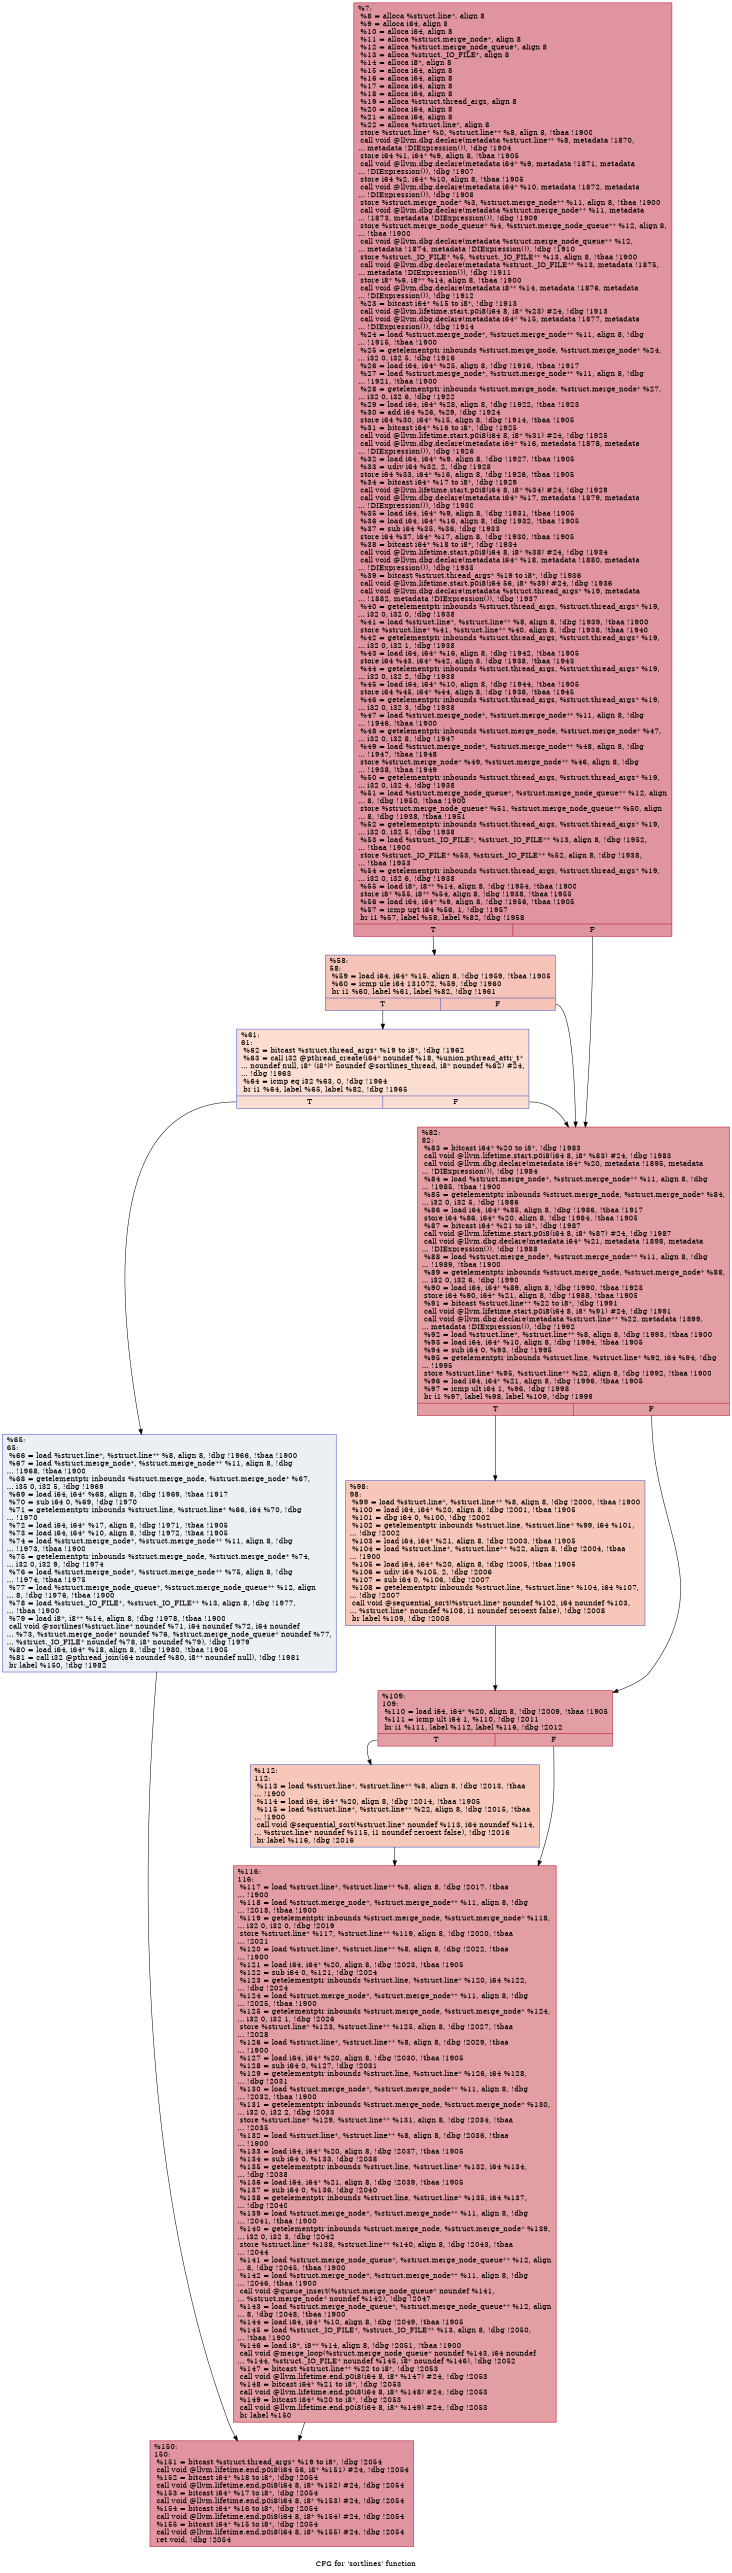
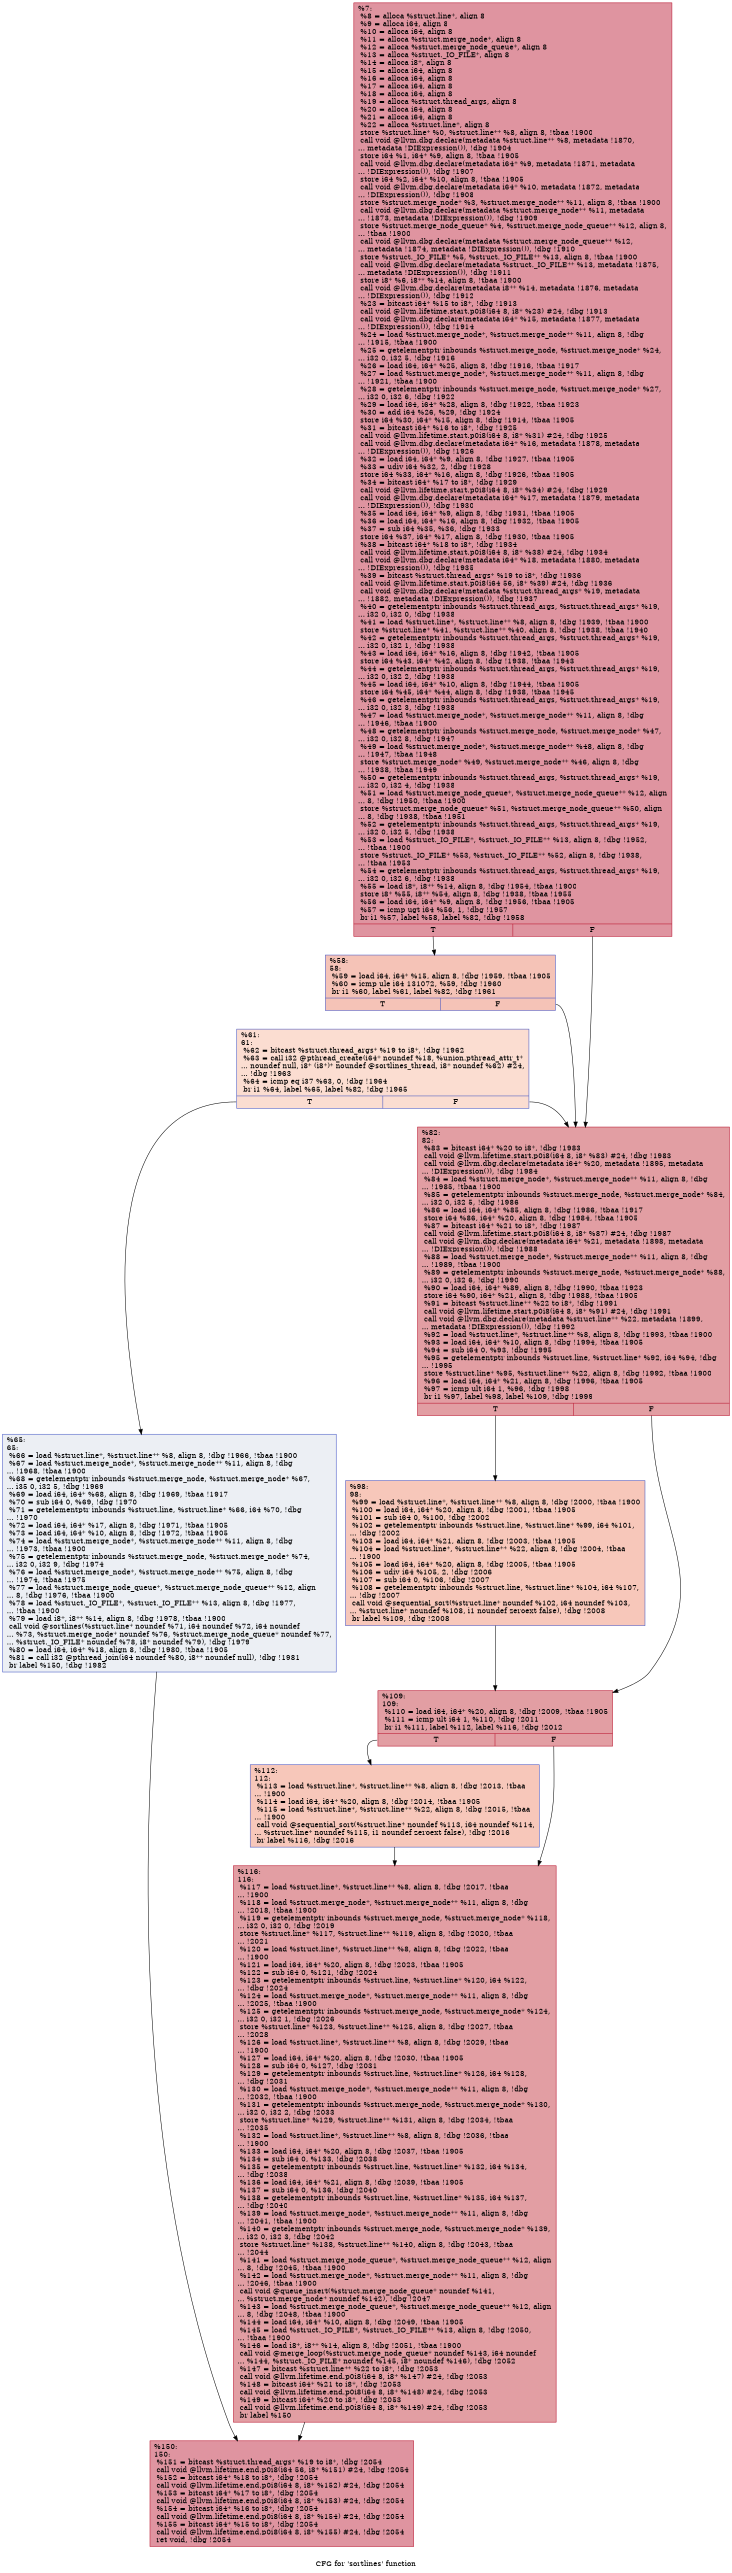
  digraph {
    label="CFG for 'sortlines' function"
    node [color="#b70d28ff" fillcolor="#be242e70" shape=record style=filled]
    edge [tailport=s0]
    n1 [fillcolor="#b70d2870" label="{%7:\l  %8 = alloca %struct.line*, align 8\l  %9 = alloca i64, align 8\l  %10 = alloca i64, align 8\l  %11 = alloca %struct.merge_node*, align 8\l  %12 = alloca %struct.merge_node_queue*, align 8\l  %13 = alloca %struct._IO_FILE*, align 8\l  %14 = alloca i8*, align 8\l  %15 = alloca i64, align 8\l  %16 = alloca i64, align 8\l  %17 = alloca i64, align 8\l  %18 = alloca i64, align 8\l  %19 = alloca %struct.thread_args, align 8\l  %20 = alloca i64, align 8\l  %21 = alloca i64, align 8\l  %22 = alloca %struct.line*, align 8\l  store %struct.line* %0, %struct.line** %8, align 8, !tbaa !1900\l  call void @llvm.dbg.declare(metadata %struct.line** %8, metadata !1870,\l... metadata !DIExpression()), !dbg !1904\l  store i64 %1, i64* %9, align 8, !tbaa !1905\l  call void @llvm.dbg.declare(metadata i64* %9, metadata !1871, metadata\l... !DIExpression()), !dbg !1907\l  store i64 %2, i64* %10, align 8, !tbaa !1905\l  call void @llvm.dbg.declare(metadata i64* %10, metadata !1872, metadata\l... !DIExpression()), !dbg !1908\l  store %struct.merge_node* %3, %struct.merge_node** %11, align 8, !tbaa !1900\l  call void @llvm.dbg.declare(metadata %struct.merge_node** %11, metadata\l... !1873, metadata !DIExpression()), !dbg !1909\l  store %struct.merge_node_queue* %4, %struct.merge_node_queue** %12, align 8,\l... !tbaa !1900\l  call void @llvm.dbg.declare(metadata %struct.merge_node_queue** %12,\l... metadata !1874, metadata !DIExpression()), !dbg !1910\l  store %struct._IO_FILE* %5, %struct._IO_FILE** %13, align 8, !tbaa !1900\l  call void @llvm.dbg.declare(metadata %struct._IO_FILE** %13, metadata !1875,\l... metadata !DIExpression()), !dbg !1911\l  store i8* %6, i8** %14, align 8, !tbaa !1900\l  call void @llvm.dbg.declare(metadata i8** %14, metadata !1876, metadata\l... !DIExpression()), !dbg !1912\l  %23 = bitcast i64* %15 to i8*, !dbg !1913\l  call void @llvm.lifetime.start.p0i8(i64 8, i8* %23) #24, !dbg !1913\l  call void @llvm.dbg.declare(metadata i64* %15, metadata !1877, metadata\l... !DIExpression()), !dbg !1914\l  %24 = load %struct.merge_node*, %struct.merge_node** %11, align 8, !dbg\l... !1915, !tbaa !1900\l  %25 = getelementptr inbounds %struct.merge_node, %struct.merge_node* %24,\l... i32 0, i32 5, !dbg !1916\l  %26 = load i64, i64* %25, align 8, !dbg !1916, !tbaa !1917\l  %27 = load %struct.merge_node*, %struct.merge_node** %11, align 8, !dbg\l... !1921, !tbaa !1900\l  %28 = getelementptr inbounds %struct.merge_node, %struct.merge_node* %27,\l... i32 0, i32 6, !dbg !1922\l  %29 = load i64, i64* %28, align 8, !dbg !1922, !tbaa !1923\l  %30 = add i64 %26, %29, !dbg !1924\l  store i64 %30, i64* %15, align 8, !dbg !1914, !tbaa !1905\l  %31 = bitcast i64* %16 to i8*, !dbg !1925\l  call void @llvm.lifetime.start.p0i8(i64 8, i8* %31) #24, !dbg !1925\l  call void @llvm.dbg.declare(metadata i64* %16, metadata !1878, metadata\l... !DIExpression()), !dbg !1926\l  %32 = load i64, i64* %9, align 8, !dbg !1927, !tbaa !1905\l  %33 = udiv i64 %32, 2, !dbg !1928\l  store i64 %33, i64* %16, align 8, !dbg !1926, !tbaa !1905\l  %34 = bitcast i64* %17 to i8*, !dbg !1929\l  call void @llvm.lifetime.start.p0i8(i64 8, i8* %34) #24, !dbg !1929\l  call void @llvm.dbg.declare(metadata i64* %17, metadata !1879, metadata\l... !DIExpression()), !dbg !1930\l  %35 = load i64, i64* %9, align 8, !dbg !1931, !tbaa !1905\l  %36 = load i64, i64* %16, align 8, !dbg !1932, !tbaa !1905\l  %37 = sub i64 %35, %36, !dbg !1933\l  store i64 %37, i64* %17, align 8, !dbg !1930, !tbaa !1905\l  %38 = bitcast i64* %18 to i8*, !dbg !1934\l  call void @llvm.lifetime.start.p0i8(i64 8, i8* %38) #24, !dbg !1934\l  call void @llvm.dbg.declare(metadata i64* %18, metadata !1880, metadata\l... !DIExpression()), !dbg !1935\l  %39 = bitcast %struct.thread_args* %19 to i8*, !dbg !1936\l  call void @llvm.lifetime.start.p0i8(i64 56, i8* %39) #24, !dbg !1936\l  call void @llvm.dbg.declare(metadata %struct.thread_args* %19, metadata\l... !1882, metadata !DIExpression()), !dbg !1937\l  %40 = getelementptr inbounds %struct.thread_args, %struct.thread_args* %19,\l... i32 0, i32 0, !dbg !1938\l  %41 = load %struct.line*, %struct.line** %8, align 8, !dbg !1939, !tbaa !1900\l  store %struct.line* %41, %struct.line** %40, align 8, !dbg !1938, !tbaa !1940\l  %42 = getelementptr inbounds %struct.thread_args, %struct.thread_args* %19,\l... i32 0, i32 1, !dbg !1938\l  %43 = load i64, i64* %16, align 8, !dbg !1942, !tbaa !1905\l  store i64 %43, i64* %42, align 8, !dbg !1938, !tbaa !1943\l  %44 = getelementptr inbounds %struct.thread_args, %struct.thread_args* %19,\l... i32 0, i32 2, !dbg !1938\l  %45 = load i64, i64* %10, align 8, !dbg !1944, !tbaa !1905\l  store i64 %45, i64* %44, align 8, !dbg !1938, !tbaa !1945\l  %46 = getelementptr inbounds %struct.thread_args, %struct.thread_args* %19,\l... i32 0, i32 3, !dbg !1938\l  %47 = load %struct.merge_node*, %struct.merge_node** %11, align 8, !dbg\l... !1946, !tbaa !1900\l  %48 = getelementptr inbounds %struct.merge_node, %struct.merge_node* %47,\l... i32 0, i32 8, !dbg !1947\l  %49 = load %struct.merge_node*, %struct.merge_node** %48, align 8, !dbg\l... !1947, !tbaa !1948\l  store %struct.merge_node* %49, %struct.merge_node** %46, align 8, !dbg\l... !1938, !tbaa !1949\l  %50 = getelementptr inbounds %struct.thread_args, %struct.thread_args* %19,\l... i32 0, i32 4, !dbg !1938\l  %51 = load %struct.merge_node_queue*, %struct.merge_node_queue** %12, align\l... 8, !dbg !1950, !tbaa !1900\l  store %struct.merge_node_queue* %51, %struct.merge_node_queue** %50, align\l... 8, !dbg !1938, !tbaa !1951\l  %52 = getelementptr inbounds %struct.thread_args, %struct.thread_args* %19,\l... i32 0, i32 5, !dbg !1938\l  %53 = load %struct._IO_FILE*, %struct._IO_FILE** %13, align 8, !dbg !1952,\l... !tbaa !1900\l  store %struct._IO_FILE* %53, %struct._IO_FILE** %52, align 8, !dbg !1938,\l... !tbaa !1953\l  %54 = getelementptr inbounds %struct.thread_args, %struct.thread_args* %19,\l... i32 0, i32 6, !dbg !1938\l  %55 = load i8*, i8** %14, align 8, !dbg !1954, !tbaa !1900\l  store i8* %55, i8** %54, align 8, !dbg !1938, !tbaa !1955\l  %56 = load i64, i64* %9, align 8, !dbg !1956, !tbaa !1905\l  %57 = icmp ugt i64 %56, 1, !dbg !1957\l  br i1 %57, label %58, label %82, !dbg !1958\l|{<s0>T|<s1>F}}"]
    n2 [color="#3d50c3ff" fillcolor="#e8765c70" label="{%58:\l58:                                               \l  %59 = load i64, i64* %15, align 8, !dbg !1959, !tbaa !1905\l  %60 = icmp ule i64 131072, %59, !dbg !1960\l  br i1 %60, label %61, label %82, !dbg !1961\l|{<s0>T|<s1>F}}"]
    n3 [label="{%82:\l82:                                               \l  %83 = bitcast i64* %20 to i8*, !dbg !1983\l  call void @llvm.lifetime.start.p0i8(i64 8, i8* %83) #24, !dbg !1983\l  call void @llvm.dbg.declare(metadata i64* %20, metadata !1895, metadata\l... !DIExpression()), !dbg !1984\l  %84 = load %struct.merge_node*, %struct.merge_node** %11, align 8, !dbg\l... !1985, !tbaa !1900\l  %85 = getelementptr inbounds %struct.merge_node, %struct.merge_node* %84,\l... i32 0, i32 5, !dbg !1986\l  %86 = load i64, i64* %85, align 8, !dbg !1986, !tbaa !1917\l  store i64 %86, i64* %20, align 8, !dbg !1984, !tbaa !1905\l  %87 = bitcast i64* %21 to i8*, !dbg !1987\l  call void @llvm.lifetime.start.p0i8(i64 8, i8* %87) #24, !dbg !1987\l  call void @llvm.dbg.declare(metadata i64* %21, metadata !1898, metadata\l... !DIExpression()), !dbg !1988\l  %88 = load %struct.merge_node*, %struct.merge_node** %11, align 8, !dbg\l... !1989, !tbaa !1900\l  %89 = getelementptr inbounds %struct.merge_node, %struct.merge_node* %88,\l... i32 0, i32 6, !dbg !1990\l  %90 = load i64, i64* %89, align 8, !dbg !1990, !tbaa !1923\l  store i64 %90, i64* %21, align 8, !dbg !1988, !tbaa !1905\l  %91 = bitcast %struct.line** %22 to i8*, !dbg !1991\l  call void @llvm.lifetime.start.p0i8(i64 8, i8* %91) #24, !dbg !1991\l  call void @llvm.dbg.declare(metadata %struct.line** %22, metadata !1899,\l... metadata !DIExpression()), !dbg !1992\l  %92 = load %struct.line*, %struct.line** %8, align 8, !dbg !1993, !tbaa !1900\l  %93 = load i64, i64* %10, align 8, !dbg !1994, !tbaa !1905\l  %94 = sub i64 0, %93, !dbg !1995\l  %95 = getelementptr inbounds %struct.line, %struct.line* %92, i64 %94, !dbg\l... !1995\l  store %struct.line* %95, %struct.line** %22, align 8, !dbg !1992, !tbaa !1900\l  %96 = load i64, i64* %21, align 8, !dbg !1996, !tbaa !1905\l  %97 = icmp ult i64 1, %96, !dbg !1998\l  br i1 %97, label %98, label %109, !dbg !1999\l|{<s0>T|<s1>F}}"]
-   n4 [color="#3d50c3ff" fillcolor="#f7b39670" label="{%61:\l61:                                               \l  %62 = bitcast %struct.thread_args* %19 to i8*, !dbg !1962\l  %63 = call i32 @pthread_create(i64* noundef %18, %union.pthread_attr_t*\l... noundef null, i8* (i8*)* noundef @sortlines_thread, i8* noundef %62) #24,\l... !dbg !1963\l  %64 = icmp eq i32 %63, 0, !dbg !1964\l  br i1 %64, label %65, label %82, !dbg !1965\l|{<s0>T|<s1>F}}"]
-   n5 [color="#3d50c3ff" fillcolor="#ec7f6370" label="{%98:\l98:                                               \l  %99 = load %struct.line*, %struct.line** %8, align 8, !dbg !2000, !tbaa !1900\l  %100 = load i64, i64* %20, align 8, !dbg !2001, !tbaa !1905\l  %101 = dbg i64 0, %100, !dbg !2002\l  %102 = getelementptr inbounds %struct.line, %struct.line* %99, i64 %101,\l... !dbg !2002\l  %103 = load i64, i64* %21, align 8, !dbg !2003, !tbaa !1905\l  %104 = load %struct.line*, %struct.line** %22, align 8, !dbg !2004, !tbaa\l... !1900\l  %105 = load i64, i64* %20, align 8, !dbg !2005, !tbaa !1905\l  %106 = udiv i64 %105, 2, !dbg !2006\l  %107 = sub i64 0, %106, !dbg !2007\l  %108 = getelementptr inbounds %struct.line, %struct.line* %104, i64 %107,\l... !dbg !2007\l  call void @sequential_sort(%struct.line* noundef %102, i64 noundef %103,\l... %struct.line* noundef %108, i1 noundef zeroext false), !dbg !2008\l  br label %109, !dbg !2008\l}"]
+   n4 [color="#3d50c3ff" fillcolor="#f7b39670" label="{%61:\l61:                                               \l  %62 = bitcast %struct.thread_args* %19 to i8*, !dbg !1962\l  %63 = call i32 @pthread_create(i64* noundef %18, %union.pthread_attr_t*\l... noundef null, i8* (i8*)* noundef @sortlines_thread, i8* noundef %62) #24,\l... !dbg !1963\l  %64 = icmp eq i37 %63, 0, !dbg !1964\l  br i1 %64, label %65, label %82, !dbg !1965\l|{<s0>T|<s1>F}}"]
+   n5 [color="#3d50c3ff" fillcolor="#ec7f6370" label="{%98:\l98:                                               \l  %99 = load %struct.line*, %struct.line** %8, align 8, !dbg !2000, !tbaa !1900\l  %100 = load i64, i64* %20, align 8, !dbg !2001, !tbaa !1905\l  %101 = sub i64 0, %100, !dbg !2002\l  %102 = getelementptr inbounds %struct.line, %struct.line* %99, i64 %101,\l... !dbg !2002\l  %103 = load i64, i64* %21, align 8, !dbg !2003, !tbaa !1905\l  %104 = load %struct.line*, %struct.line** %22, align 8, !dbg !2004, !tbaa\l... !1900\l  %105 = load i64, i64* %20, align 8, !dbg !2005, !tbaa !1905\l  %106 = udiv i64 %105, 2, !dbg !2006\l  %107 = sub i64 0, %106, !dbg !2007\l  %108 = getelementptr inbounds %struct.line, %struct.line* %104, i64 %107,\l... !dbg !2007\l  call void @sequential_sort(%struct.line* noundef %102, i64 noundef %103,\l... %struct.line* noundef %108, i1 noundef zeroext false), !dbg !2008\l  br label %109, !dbg !2008\l}"]
    n6 [label="{%109:\l109:                                              \l  %110 = load i64, i64* %20, align 8, !dbg !2009, !tbaa !1905\l  %111 = icmp ult i64 1, %110, !dbg !2011\l  br i1 %111, label %112, label %116, !dbg !2012\l|{<s0>T|<s1>F}}"]
    n7 [color="#3d50c3ff" fillcolor="#d4dbe670" label="{%65:\l65:                                               \l  %66 = load %struct.line*, %struct.line** %8, align 8, !dbg !1966, !tbaa !1900\l  %67 = load %struct.merge_node*, %struct.merge_node** %11, align 8, !dbg\l... !1968, !tbaa !1900\l  %68 = getelementptr inbounds %struct.merge_node, %struct.merge_node* %67,\l... i35 0, i32 5, !dbg !1969\l  %69 = load i64, i64* %68, align 8, !dbg !1969, !tbaa !1917\l  %70 = sub i64 0, %69, !dbg !1970\l  %71 = getelementptr inbounds %struct.line, %struct.line* %66, i64 %70, !dbg\l... !1970\l  %72 = load i64, i64* %17, align 8, !dbg !1971, !tbaa !1905\l  %73 = load i64, i64* %10, align 8, !dbg !1972, !tbaa !1905\l  %74 = load %struct.merge_node*, %struct.merge_node** %11, align 8, !dbg\l... !1973, !tbaa !1900\l  %75 = getelementptr inbounds %struct.merge_node, %struct.merge_node* %74,\l... i32 0, i32 9, !dbg !1974\l  %76 = load %struct.merge_node*, %struct.merge_node** %75, align 8, !dbg\l... !1974, !tbaa !1975\l  %77 = load %struct.merge_node_queue*, %struct.merge_node_queue** %12, align\l... 8, !dbg !1976, !tbaa !1900\l  %78 = load %struct._IO_FILE*, %struct._IO_FILE** %13, align 8, !dbg !1977,\l... !tbaa !1900\l  %79 = load i8*, i8** %14, align 8, !dbg !1978, !tbaa !1900\l  call void @sortlines(%struct.line* noundef %71, i64 noundef %72, i64 noundef\l... %73, %struct.merge_node* noundef %76, %struct.merge_node_queue* noundef %77,\l... %struct._IO_FILE* noundef %78, i8* noundef %79), !dbg !1979\l  %80 = load i64, i64* %18, align 8, !dbg !1980, !tbaa !1905\l  %81 = call i32 @pthread_join(i64 noundef %80, i8** noundef null), !dbg !1981\l  br label %150, !dbg !1982\l}"]
    n8 [color="#3d50c3ff" fillcolor="#ec7f6370" label="{%112:\l112:                                              \l  %113 = load %struct.line*, %struct.line** %8, align 8, !dbg !2013, !tbaa\l... !1900\l  %114 = load i64, i64* %20, align 8, !dbg !2014, !tbaa !1905\l  %115 = load %struct.line*, %struct.line** %22, align 8, !dbg !2015, !tbaa\l... !1900\l  call void @sequential_sort(%struct.line* noundef %113, i64 noundef %114,\l... %struct.line* noundef %115, i1 noundef zeroext false), !dbg !2016\l  br label %116, !dbg !2016\l}"]
    n9 [label="{%116:\l116:                                              \l  %117 = load %struct.line*, %struct.line** %8, align 8, !dbg !2017, !tbaa\l... !1900\l  %118 = load %struct.merge_node*, %struct.merge_node** %11, align 8, !dbg\l... !2018, !tbaa !1900\l  %119 = getelementptr inbounds %struct.merge_node, %struct.merge_node* %118,\l... i32 0, i32 0, !dbg !2019\l  store %struct.line* %117, %struct.line** %119, align 8, !dbg !2020, !tbaa\l... !2021\l  %120 = load %struct.line*, %struct.line** %8, align 8, !dbg !2022, !tbaa\l... !1900\l  %121 = load i64, i64* %20, align 8, !dbg !2023, !tbaa !1905\l  %122 = sub i64 0, %121, !dbg !2024\l  %123 = getelementptr inbounds %struct.line, %struct.line* %120, i64 %122,\l... !dbg !2024\l  %124 = load %struct.merge_node*, %struct.merge_node** %11, align 8, !dbg\l... !2025, !tbaa !1900\l  %125 = getelementptr inbounds %struct.merge_node, %struct.merge_node* %124,\l... i32 0, i32 1, !dbg !2026\l  store %struct.line* %123, %struct.line** %125, align 8, !dbg !2027, !tbaa\l... !2028\l  %126 = load %struct.line*, %struct.line** %8, align 8, !dbg !2029, !tbaa\l... !1900\l  %127 = load i64, i64* %20, align 8, !dbg !2030, !tbaa !1905\l  %128 = sub i64 0, %127, !dbg !2031\l  %129 = getelementptr inbounds %struct.line, %struct.line* %126, i64 %128,\l... !dbg !2031\l  %130 = load %struct.merge_node*, %struct.merge_node** %11, align 8, !dbg\l... !2032, !tbaa !1900\l  %131 = getelementptr inbounds %struct.merge_node, %struct.merge_node* %130,\l... i32 0, i32 2, !dbg !2033\l  store %struct.line* %129, %struct.line** %131, align 8, !dbg !2034, !tbaa\l... !2035\l  %132 = load %struct.line*, %struct.line** %8, align 8, !dbg !2036, !tbaa\l... !1900\l  %133 = load i64, i64* %20, align 8, !dbg !2037, !tbaa !1905\l  %134 = sub i64 0, %133, !dbg !2038\l  %135 = getelementptr inbounds %struct.line, %struct.line* %132, i64 %134,\l... !dbg !2038\l  %136 = load i64, i64* %21, align 8, !dbg !2039, !tbaa !1905\l  %137 = sub i64 0, %136, !dbg !2040\l  %138 = getelementptr inbounds %struct.line, %struct.line* %135, i64 %137,\l... !dbg !2040\l  %139 = load %struct.merge_node*, %struct.merge_node** %11, align 8, !dbg\l... !2041, !tbaa !1900\l  %140 = getelementptr inbounds %struct.merge_node, %struct.merge_node* %139,\l... i32 0, i32 3, !dbg !2042\l  store %struct.line* %138, %struct.line** %140, align 8, !dbg !2043, !tbaa\l... !2044\l  %141 = load %struct.merge_node_queue*, %struct.merge_node_queue** %12, align\l... 8, !dbg !2045, !tbaa !1900\l  %142 = load %struct.merge_node*, %struct.merge_node** %11, align 8, !dbg\l... !2046, !tbaa !1900\l  call void @queue_insert(%struct.merge_node_queue* noundef %141,\l... %struct.merge_node* noundef %142), !dbg !2047\l  %143 = load %struct.merge_node_queue*, %struct.merge_node_queue** %12, align\l... 8, !dbg !2048, !tbaa !1900\l  %144 = load i64, i64* %10, align 8, !dbg !2049, !tbaa !1905\l  %145 = load %struct._IO_FILE*, %struct._IO_FILE** %13, align 8, !dbg !2050,\l... !tbaa !1900\l  %146 = load i8*, i8** %14, align 8, !dbg !2051, !tbaa !1900\l  call void @merge_loop(%struct.merge_node_queue* noundef %143, i64 noundef\l... %144, %struct._IO_FILE* noundef %145, i8* noundef %146), !dbg !2052\l  %147 = bitcast %struct.line** %22 to i8*, !dbg !2053\l  call void @llvm.lifetime.end.p0i8(i64 8, i8* %147) #24, !dbg !2053\l  %148 = bitcast i64* %21 to i8*, !dbg !2053\l  call void @llvm.lifetime.end.p0i8(i64 8, i8* %148) #24, !dbg !2053\l  %149 = bitcast i64* %20 to i8*, !dbg !2053\l  call void @llvm.lifetime.end.p0i8(i64 8, i8* %149) #24, !dbg !2053\l  br label %150\l}"]
    n10 [fillcolor="#b70d2870" label="{%150:\l150:                                              \l  %151 = bitcast %struct.thread_args* %19 to i8*, !dbg !2054\l  call void @llvm.lifetime.end.p0i8(i64 56, i8* %151) #24, !dbg !2054\l  %152 = bitcast i64* %18 to i8*, !dbg !2054\l  call void @llvm.lifetime.end.p0i8(i64 8, i8* %152) #24, !dbg !2054\l  %153 = bitcast i64* %17 to i8*, !dbg !2054\l  call void @llvm.lifetime.end.p0i8(i64 8, i8* %153) #24, !dbg !2054\l  %154 = bitcast i64* %16 to i8*, !dbg !2054\l  call void @llvm.lifetime.end.p0i8(i64 8, i8* %154) #24, !dbg !2054\l  %155 = bitcast i64* %15 to i8*, !dbg !2054\l  call void @llvm.lifetime.end.p0i8(i64 8, i8* %155) #24, !dbg !2054\l  ret void, !dbg !2054\l}"]
    n1 -> n2
    n1 -> n3 [tailport=s1]
    n2 -> n3 [tailport=s1]
-   n2 -> n4
    n3 -> n5
    n3 -> n6 [tailport=s1]
    n4 -> n3 [tailport=s1]
    n4 -> n7
    n5 -> n6
    n6 -> n8
    n6 -> n9 [tailport=s1]
    n7 -> n10
    n8 -> n9
    n9 -> n10
  }
